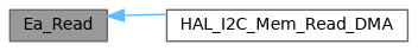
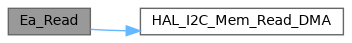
  digraph {
    rankdir=LR
    node [fontname=Helvetica fontsize=10 shape=box style=filled]
    n1 [color=gray40 fillcolor=grey60 fontcolor=black height=0.2 label=Ea_Read width=0.4]
    n2 [color=grey40 fillcolor=white height=0.2 label=HAL_I2C_Mem_Read_DMA width=0.4]
-   n2 -> n1 [color=steelblue1 fontname=Helvetica fontsize=10 labelfontname=Helvetica labelfontsize=10 style=solid]
+   n1 -> n2 [color=steelblue1 fontname=Helvetica fontsize=10 labelfontname=Helvetica labelfontsize=10 style=solid]
  }
